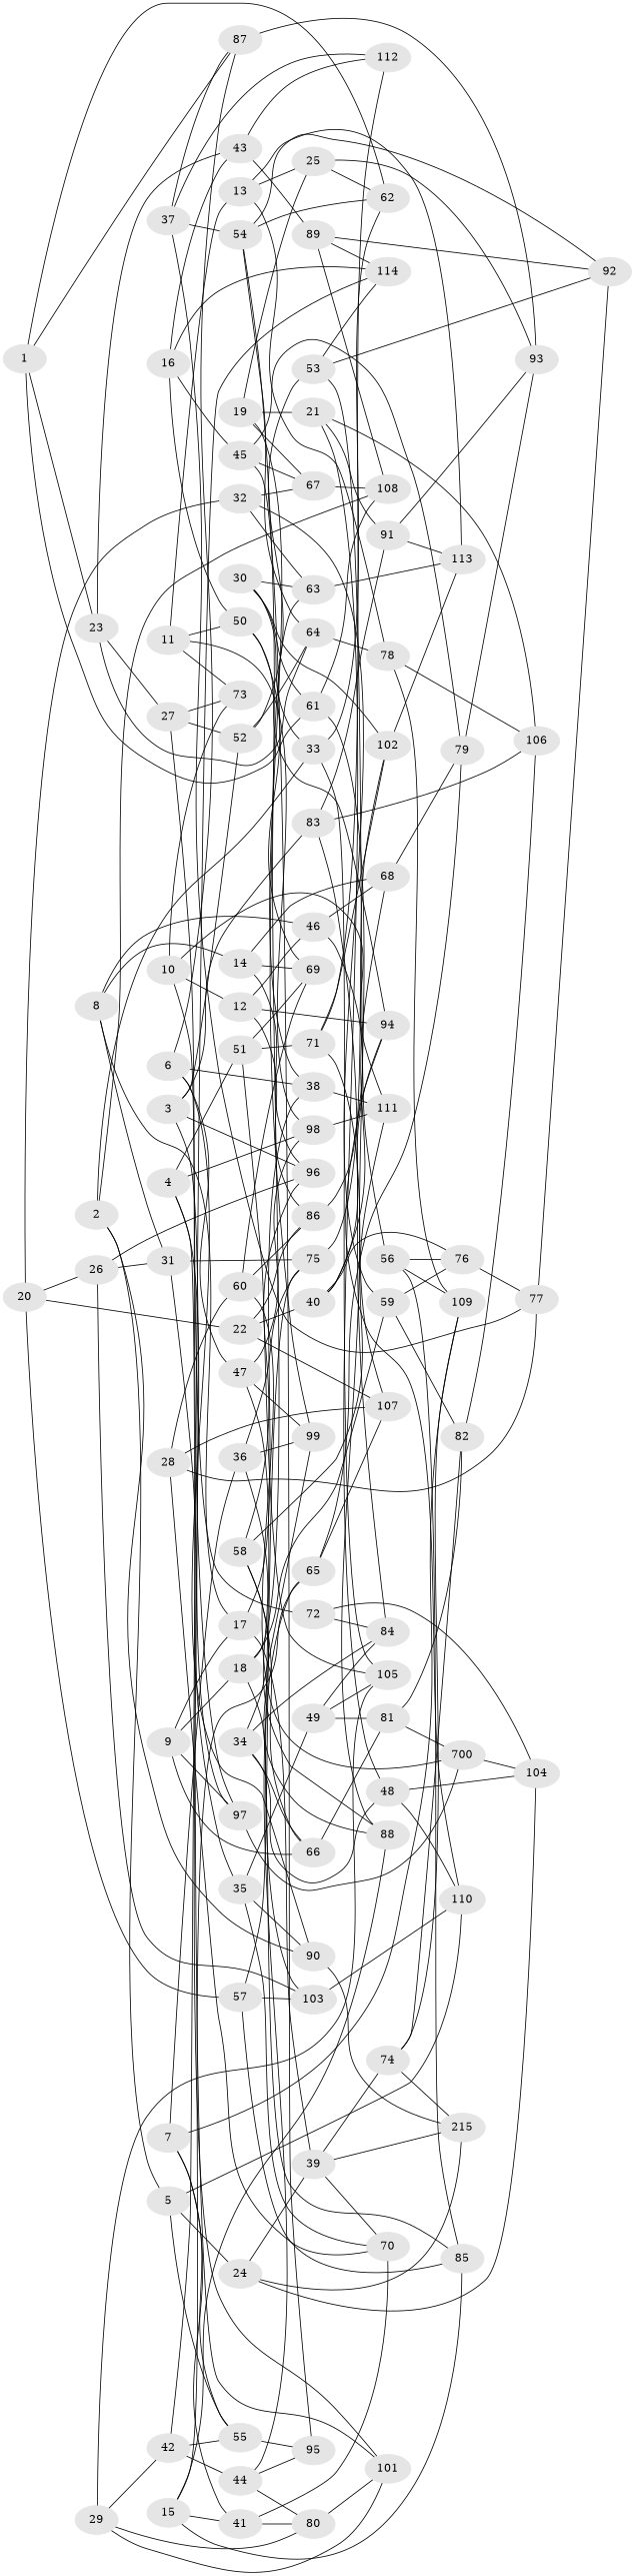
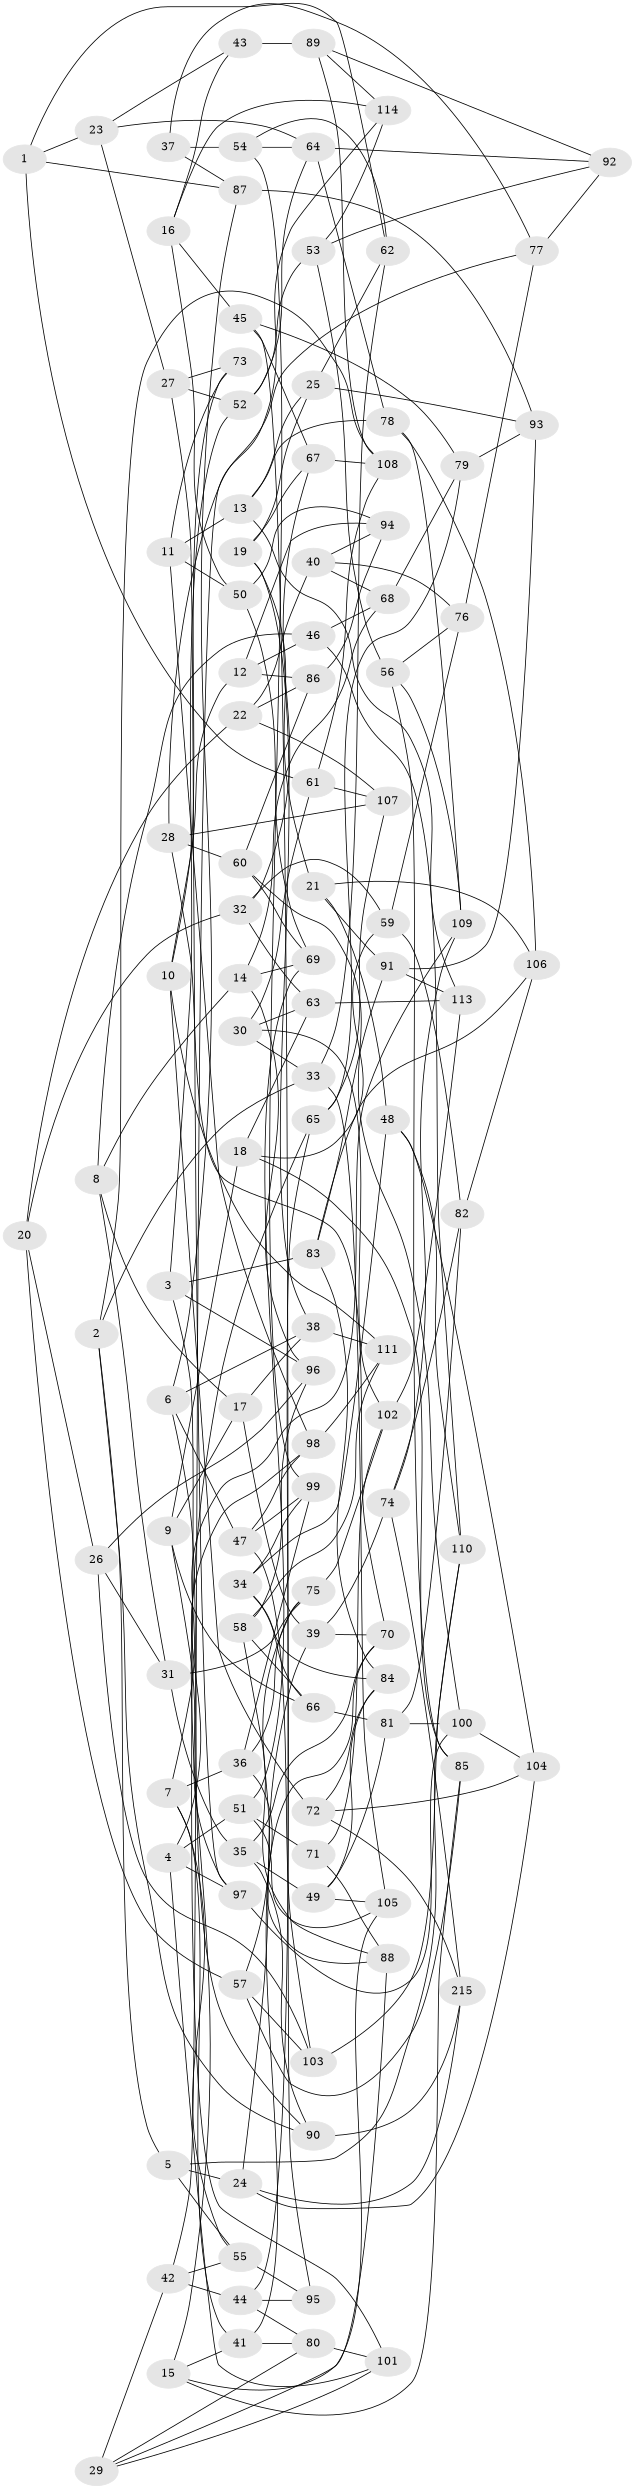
  graph {
    fontname="DejaVu Serif"
    rankdir=LR
    node [color=gray90 fontname="DejaVu Serif" style=filled]
    edge [fontname="DejaVu Serif"]
    1
    23
    61
    62
    87
    43
    27
    64
    108
    107
    93
    2
    5
    33
    90
    24
    55
    110
    105
    n20 [label=215]
    3
    52
    83
    96
    101
    53
    91
    106
    84
    4
    51
    97
    98
    69
    71
-   100 [label=700]
+   100
    111
    39
    104
    95
    6
    38
    47
    103
    99
    7
    36
    41
    109
    88
    75
    70
    80
    8
    14
    17
    31
    46
    68
    35
    9
    18
    66
    85
    59
    63
    81
    10
    12
    72
    73
    86
    94
    11
    13
    50
    25
    78
    113
    79
    15
    65
    16
    45
    114
-   112
    89
    67
    74
    76
    82
    19
    21
    48
    20
    22
    26
    32
    57
    40
    28
    60
    77
    92
    29
    42
    44
    30
    102
    49
    34
    37
    54
    56
    58
    1 -- 23
    1 -- 61
    1 -- 62
    1 -- 87
    23 -- 43
    23 -- 27
    23 -- 64
    61 -- 108
    61 -- 107
    87 -- 93
-   43 -- 112
    43 -- 89
    27 -- 52
    27 -- 97
    27 -- 73
    64 -- 78
-   54 -- 92
+   64 -- 92
    2 -- 108
    2 -- 5
    2 -- 33
    2 -- 90
    5 -- 24
    5 -- 55
    5 -- 110
    33 -- 62
    33 -- 105
    90 -- n20
    24 -- n20
    24 -- 39
    24 -- 104
    55 -- 95
    3 -- 52
    3 -- 83
    3 -- 96
    3 -- 101
    52 -- 64
    52 -- 53
    83 -- 91
    83 -- 106
    83 -- 84
    53 -- 114
    53 -- 92
    53 -- 56
    91 -- 93
    91 -- 113
    4 -- 101
    4 -- 51
    4 -- 97
    4 -- 98
    51 -- 105
    51 -- 69
    51 -- 71
    97 -- 100
    98 -- 111
    71 -- 88
-   71 -- 112
    71 -- 102
    100 -- 104
    39 -- 70
    39 -- 74
    6 -- 87
    6 -- 90
    6 -- 38
    6 -- 47
    38 -- 111
    47 -- 98
    47 -- 103
    47 -- 99
    103 -- 110
    7 -- 55
    7 -- 36
    7 -- 41
    7 -- 109
    36 -- 99
    36 -- 88
    36 -- 75
    41 -- 70
    41 -- 80
    75 -- 102
    80 -- 101
    8 -- 14
    8 -- 17
    8 -- 31
    8 -- 46
    14 -- 96
    14 -- 69
    14 -- 68
    17 -- 39
    17 -- 38
    31 -- 75
    31 -- 35
    46 -- 110
    46 -- 68
    68 -- 79
    35 -- 90
    35 -- 70
    35 -- 49
    9 -- 97
    9 -- 17
    9 -- 18
    9 -- 66
    18 -- 85
    18 -- 59
    18 -- 63
    66 -- 81
    59 -- 76
    59 -- 82
    63 -- 113
    81 -- 100
    81 -- 82
    10 -- 111
    10 -- 12
    10 -- 72
    10 -- 73
    12 -- 46
    12 -- 86
    12 -- 94
-   39 -- n20
+   72 -- n20
    72 -- 84
    72 -- 104
    86 -- 94
    11 -- 98
    11 -- 73
    11 -- 13
    11 -- 50
    13 -- 25
    13 -- 78
    13 -- 113
    50 -- 69
    50 -- 94
    25 -- 62
    25 -- 93
    78 -- 106
    78 -- 109
    79 -- 93
    15 -- 41
    15 -- 88
    15 -- 85
    15 -- 65
    65 -- 107
    65 -- 79
    16 -- 43
    16 -- 50
    16 -- 45
    16 -- 114
    45 -- 95
    45 -- 79
    45 -- 67
    89 -- 108
    89 -- 114
    89 -- 92
    67 -- 108
    74 -- n20
    74 -- 109
    74 -- 82
    76 -- 77
    82 -- 106
    19 -- 38
    19 -- 25
    19 -- 67
    19 -- 21
    21 -- 91
    21 -- 106
    21 -- 48
    48 -- 110
    48 -- 104
    20 -- 22
    20 -- 26
    20 -- 32
    20 -- 57
    22 -- 107
    22 -- 86
    22 -- 40
    26 -- 96
    26 -- 103
    26 -- 31
    32 -- 59
    32 -- 63
    32 -- 67
    57 -- 103
    57 -- 75
    57 -- 85
    40 -- 68
    40 -- 94
    40 -- 76
    28 -- 107
    28 -- 70
    28 -- 60
    28 -- 77
    60 -- 69
    60 -- 100
    60 -- 86
    77 -- 92
    29 -- 105
    29 -- 101
    29 -- 80
    29 -- 42
    42 -- 55
    42 -- 114
    42 -- 44
    44 -- 95
    44 -- 80
    44 -- 65
    30 -- 61
    30 -- 33
    30 -- 63
    30 -- 102
    102 -- 113
    49 -- 105
    49 -- 84
    49 -- 81
    34 -- 84
    34 -- 99
    34 -- 66
    34 -- 48
    37 -- 87
-   37 -- 112
    37 -- 77
    37 -- 54
    54 -- 62
    54 -- 64
    54 -- 99
    56 -- 109
    56 -- 85
    56 -- 76
    58 -- 96
    58 -- 111
    58 -- 88
    58 -- 66
  }
